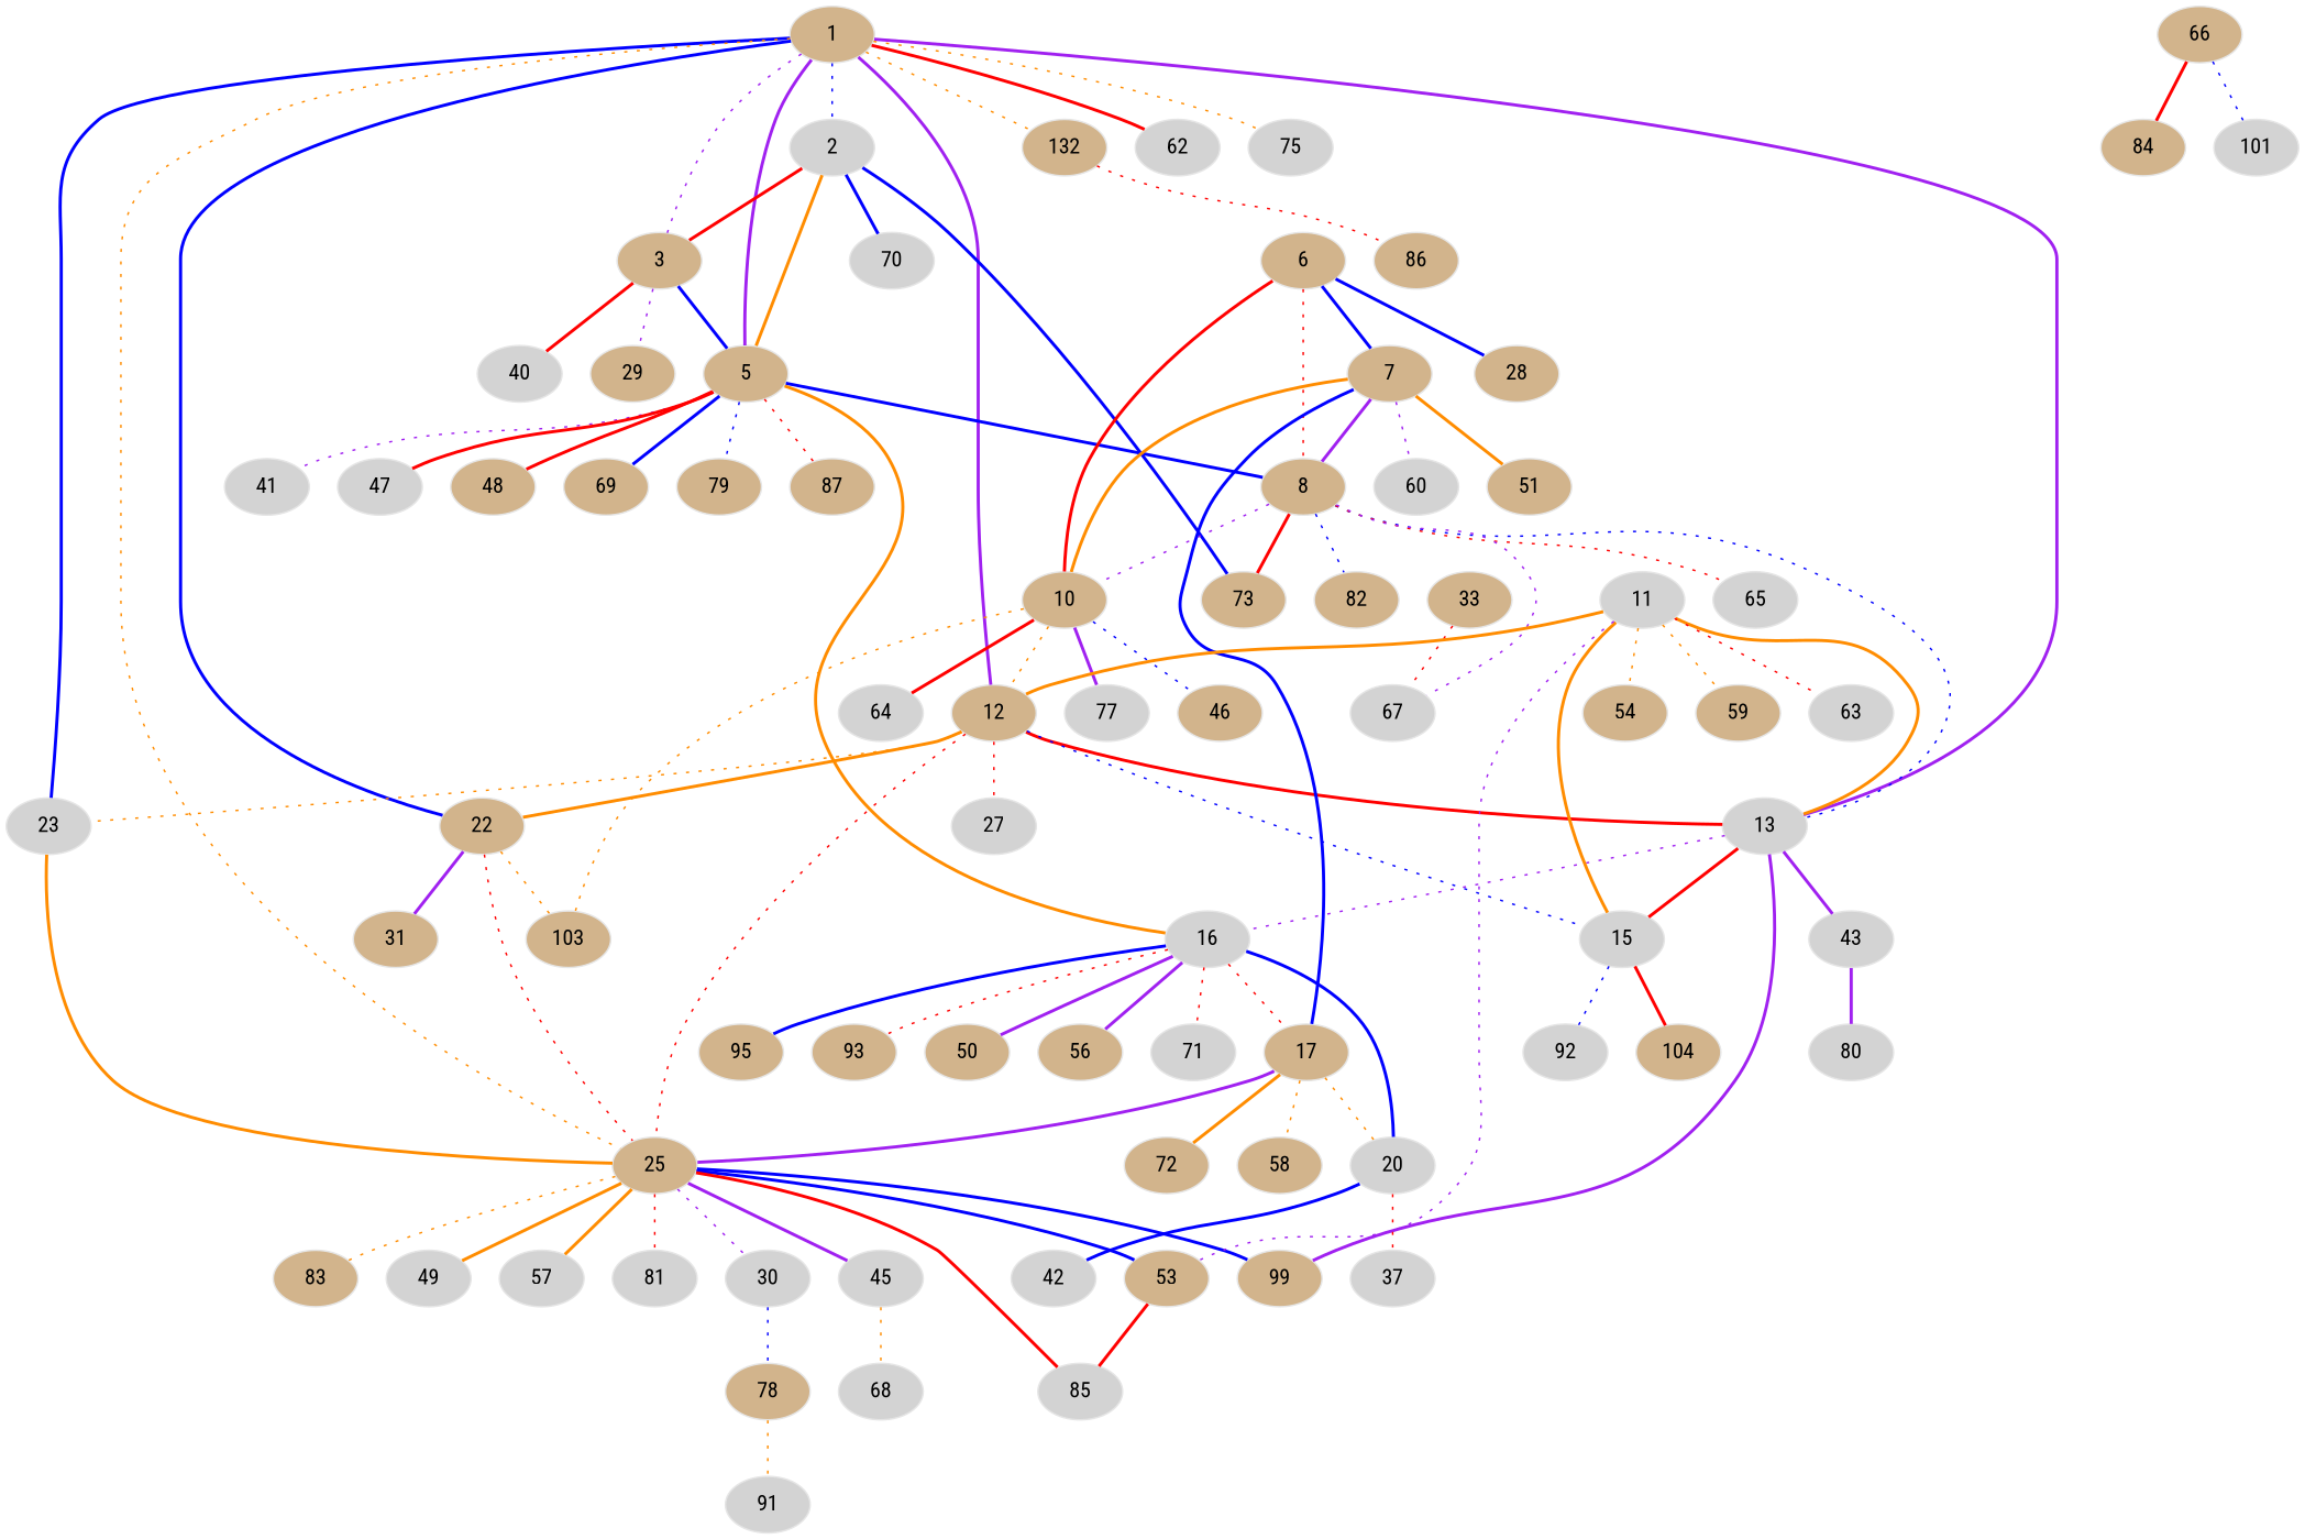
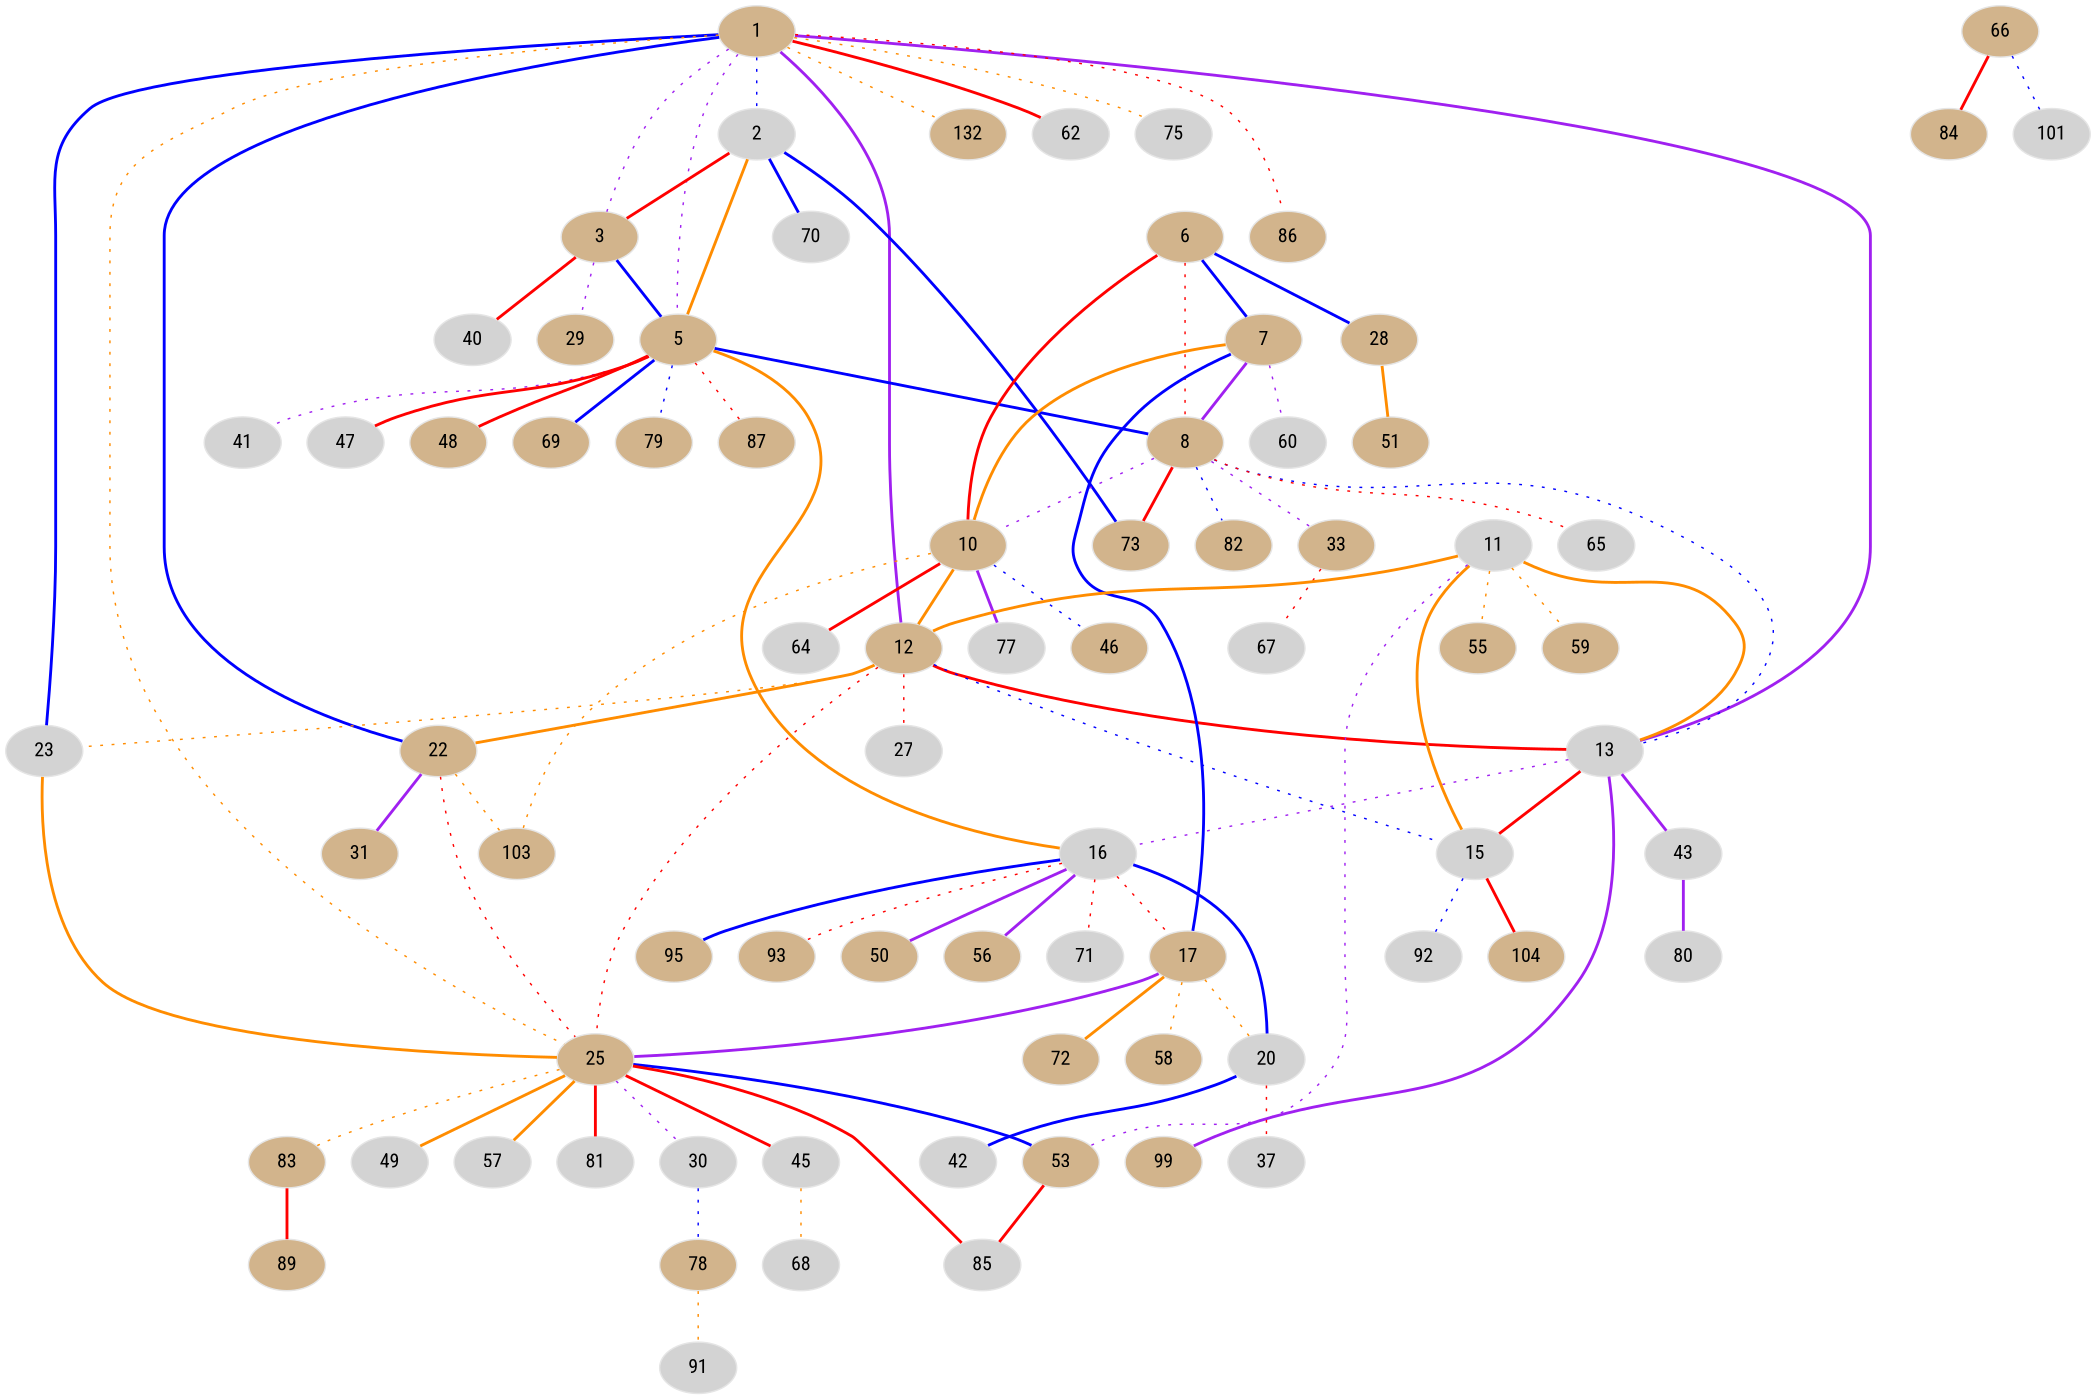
  graph {
    fontname="Roboto Condensed"
    node [color=gray90 fillcolor=tan fontname="Roboto Condensed" style=filled]
    edge [color=red fontname="Roboto Condensed" style=bold]
    1 [super="+24"]
    2 [fillcolor=lightgrey]
    3 [super="+4"]
    5 [super="+36"]
    12 [super="+21"]
    13 [fillcolor=lightgrey super="+14"]
    22 [super="+61"]
    23 [fillcolor=lightgrey]
    25 [super="+52"]
    62 [fillcolor=lightgrey]
    75 [fillcolor=lightgrey]
    86 [super="+88"]
    n13 [label=132]
    70 [fillcolor=lightgrey super="+96"]
    73 [super="+93"]
    29
    40 [fillcolor=lightgrey]
    8 [super="+34"]
    16 [fillcolor=lightgrey super="+18"]
    41 [fillcolor=lightgrey]
    47 [fillcolor=lightgrey]
    48
    69
    79
    87
    15 [fillcolor=lightgrey super="+32"]
    27 [fillcolor=lightgrey]
    43 [fillcolor=lightgrey]
    99
    103
    31 [super="+39"]
    53 [super="+98"]
    30 [fillcolor=lightgrey super="+54"]
    45 [fillcolor=lightgrey]
    49 [fillcolor=lightgrey]
    57 [fillcolor=lightgrey]
    81 [fillcolor=lightgrey]
    83
    85 [fillcolor=lightgrey]
    10 [super="+74"]
    33
    65 [fillcolor=lightgrey]
    82
    17 [super="+19"]
    20 [fillcolor=lightgrey]
    50
    56
    71 [fillcolor=lightgrey]
    95
    n50 [label=93]
    6 [super="+9"]
    7 [super="+35"]
    28
    51
    60 [fillcolor=lightgrey]
    46
    64 [fillcolor=lightgrey]
    77 [fillcolor=lightgrey]
    72
    58
    67 [fillcolor=lightgrey]
    11 [fillcolor=lightgrey super="+76"]
-   55 [label=54]
+   55
    59
-   63 [fillcolor=lightgrey]
    92 [fillcolor=lightgrey]
    104
    80 [fillcolor=lightgrey]
    37 [fillcolor=lightgrey]
    42 [fillcolor=lightgrey super="+94"]
    78
    68 [fillcolor=lightgrey]
+   89
    91 [fillcolor=lightgrey]
    66 [super="+90"]
    84
    101 [fillcolor=lightgrey]
    1 -- 2 [color=blue style=dotted]
    1 -- 3 [color=purple style=dotted weight=2]
-   1 -- 5 [color=purple]
+   1 -- 5 [color=purple style=dotted]
    1 -- 12 [color=purple]
    1 -- 13 [color=purple]
    1 -- 22 [color=blue]
    1 -- 23 [color=blue]
    1 -- 25 [color=darkorange style=dotted]
    1 -- 62
    1 -- 75 [color=darkorange style=dotted]
-   n13 -- 86 [style=dotted]
+   1 -- 86 [style=dotted]
    1 -- n13 [color=darkorange style=dotted]
    2 -- 3 [weight=2]
    2 -- 5 [color=darkorange]
    2 -- 70 [color=blue]
    2 -- 73 [color=blue]
    3 -- 5 [color=blue weight=2]
    3 -- 29 [color=purple style=dotted]
    3 -- 40
    5 -- 8 [color=blue]
    5 -- 16 [color=darkorange weight=2]
    5 -- 41 [color=purple style=dotted]
    5 -- 47
    5 -- 48
    5 -- 69 [color=blue]
    5 -- 79 [color=blue style=dotted]
    5 -- 87 [style=dotted]
    12 -- 13 [weight=2]
    12 -- 22 [color=darkorange]
    12 -- 23 [color=darkorange style=dotted]
    12 -- 25 [style=dotted]
    12 -- 15 [color=blue style=dotted]
    12 -- 27 [style=dotted]
    13 -- 16 [color=purple style=dotted]
    13 -- 15 [weight=2]
    13 -- 43 [color=purple]
    13 -- 99 [color=purple]
    22 -- 25 [style=dotted]
    22 -- 103 [color=darkorange style=dotted]
    22 -- 31 [color=purple]
    23 -- 25 [color=darkorange]
-   25 -- 99 [color=blue]
    25 -- 53 [color=blue]
    25 -- 30 [color=purple style=dotted]
-   25 -- 45 [color=purple]
+   25 -- 45
    25 -- 49 [color=darkorange]
    25 -- 57 [color=darkorange]
-   25 -- 81 [style=dotted]
+   25 -- 81
    25 -- 83 [color=darkorange style=dotted]
    25 -- 85
    8 -- 13 [color=blue style=dotted]
    8 -- 73
    8 -- 10 [color=purple style=dotted]
-   8 -- 67 [color=purple style=dotted]
+   8 -- 33 [color=purple style=dotted]
    8 -- 65 [style=dotted]
    8 -- 82 [color=blue style=dotted]
    16 -- 17 [style=dotted weight=4]
    16 -- 20 [color=blue weight=2]
    16 -- 50 [color=purple]
    16 -- 56 [color=purple]
    16 -- 71 [style=dotted]
    16 -- 95 [color=blue]
    16 -- n50 [style=dotted]
    15 -- 92 [color=blue style=dotted]
    15 -- 104
    43 -- 80 [color=purple]
    53 -- 85
    30 -- 78 [color=blue style=dotted]
    45 -- 68 [color=darkorange style=dotted]
-   10 -- 12 [color=darkorange style=dotted]
+   83 -- 89
+   10 -- 12 [color=darkorange]
    10 -- 103 [color=darkorange style=dotted]
    10 -- 46 [color=blue style=dotted]
    10 -- 64
    10 -- 77 [color=purple]
    33 -- 67 [style=dotted]
    17 -- 25 [color=purple]
    17 -- 20 [color=darkorange style=dotted weight=2]
    17 -- 72 [color=darkorange]
    17 -- 58 [color=darkorange style=dotted]
    20 -- 37 [style=dotted]
    20 -- 42 [color=blue]
    6 -- 8 [style=dotted weight=2]
    6 -- 10 [weight=2]
    6 -- 7 [color=blue weight=2]
    6 -- 28 [color=blue]
    7 -- 8 [color=purple]
    7 -- 10 [color=darkorange]
    7 -- 17 [color=blue]
-   7 -- 51 [color=darkorange]
+   28 -- 51 [color=darkorange]
    7 -- 60 [color=purple style=dotted]
    11 -- 12 [color=darkorange]
    11 -- 13 [color=darkorange weight=2]
    11 -- 15 [color=darkorange]
    11 -- 53 [color=purple style=dotted]
    11 -- 55 [color=darkorange style=dotted]
    11 -- 59 [color=darkorange style=dotted]
-   11 -- 63 [style=dotted]
    78 -- 91 [color=darkorange style=dotted]
    66 -- 84
    66 -- 101 [color=blue style=dotted]
  }
